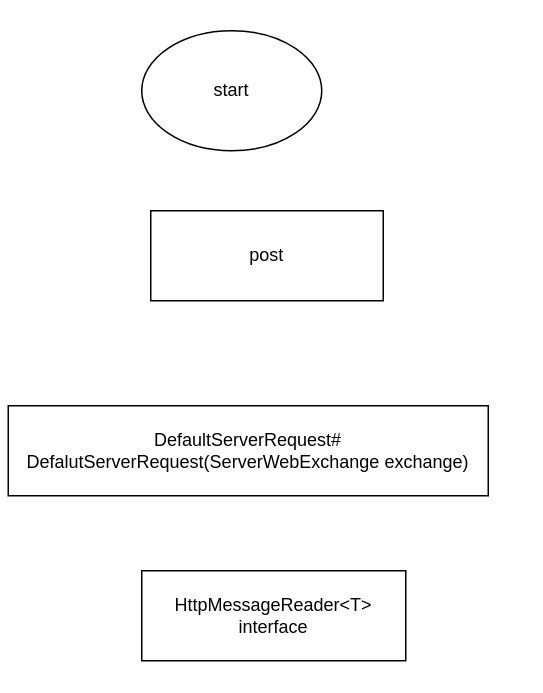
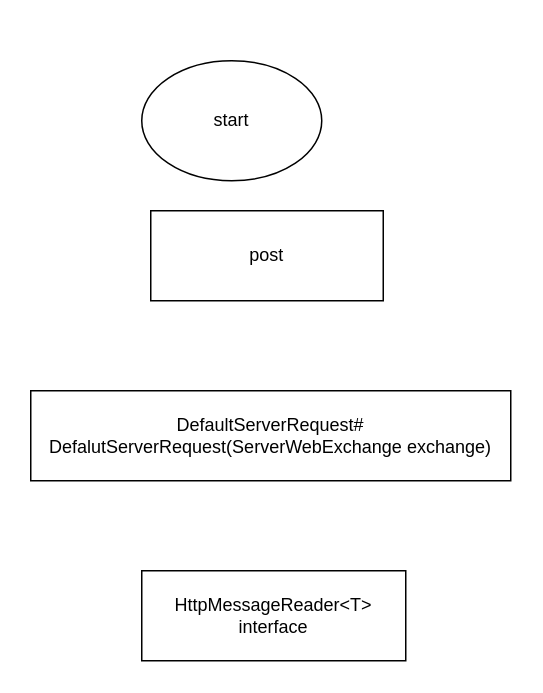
  <mxCell id="0" />
  <mxCell id="1" parent="0" />
- <mxCell id="2" value="start" style="ellipse;whiteSpace=wrap;html=1;" vertex="1" parent="1"><mxGeometry x="94" y="20" width="120" height="80" as="geometry" /></mxCell>
+ <mxCell id="2" value="start" style="ellipse;whiteSpace=wrap;html=1;" vertex="1" parent="1"><mxGeometry x="94" y="40" width="120" height="80" as="geometry" /></mxCell>
  <mxCell id="3" value="post" style="rounded=0;whiteSpace=wrap;html=1;" vertex="1" parent="1"><mxGeometry x="100" y="140" width="155" height="60" as="geometry" /></mxCell>
- <mxCell id="4" value="DefaultServerRequest# DefalutServerRequest(ServerWebExchange exchange)" style="rounded=0;whiteSpace=wrap;html=1;" vertex="1" parent="1"><mxGeometry x="5" y="270" width="320" height="60" as="geometry" /></mxCell>
+ <mxCell id="4" value="DefaultServerRequest# DefalutServerRequest(ServerWebExchange exchange)" style="rounded=0;whiteSpace=wrap;html=1;" vertex="1" parent="1"><mxGeometry x="20" y="260" width="320" height="60" as="geometry" /></mxCell>
  <mxCell id="5" value="HttpMessageReader&amp;lt;T&amp;gt;&lt;br&gt;interface" style="rounded=0;whiteSpace=wrap;html=1;" vertex="1" parent="1"><mxGeometry x="94" y="380" width="176" height="60" as="geometry" /></mxCell>
